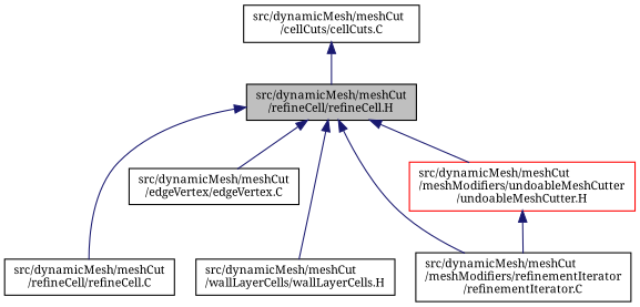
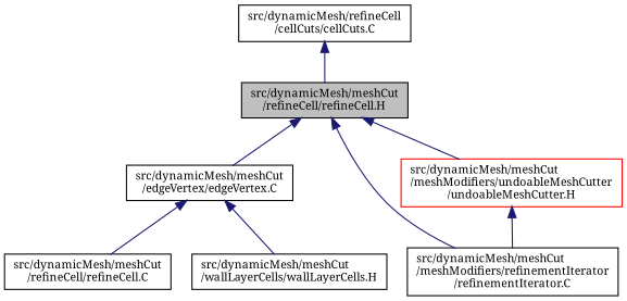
  digraph {
    fontname="Noto Serif"
    node [color=black fontname="Noto Serif" fontsize=10 shape=record]
    edge [color=midnightblue dir=back fontname="Noto Serif" fontsize=10 labelfontname=Helvetica labelfontsize=10 style=solid]
    n1 [fillcolor=grey75 fontcolor=black height=0.2 label="src/dynamicMesh/meshCut\l/refineCell/refineCell.H" style=filled width=0.4]
    n2 [height=0.2 label="src/dynamicMesh/meshCut\l/edgeVertex/edgeVertex.C" width=0.4]
    n3 [height=0.2 label="src/dynamicMesh/meshCut\l/meshModifiers/refinementIterator\l/refinementIterator.C" width=0.4]
    n4 [color=red height=0.2 label="src/dynamicMesh/meshCut\l/meshModifiers/undoableMeshCutter\l/undoableMeshCutter.H" width=0.4]
    n5 [height=0.2 label="src/dynamicMesh/meshCut\l/refineCell/refineCell.C" width=0.4]
    n6 [height=0.2 label="src/dynamicMesh/meshCut\l/wallLayerCells/wallLayerCells.H" width=0.4]
-   n7 [height=0.2 label="src/dynamicMesh/meshCut\l/cellCuts/cellCuts.C" width=0.4]
+   n7 [height=0.2 label="src/dynamicMesh/refineCell\l/cellCuts/cellCuts.C" width=0.4]
    n1 -> n2
    n1 -> n3
    n1 -> n4
-   n1 -> n5
-   n1 -> n6
+   n2 -> n5
+   n2 -> n6
    n4 -> n3
    n7 -> n1
  }
